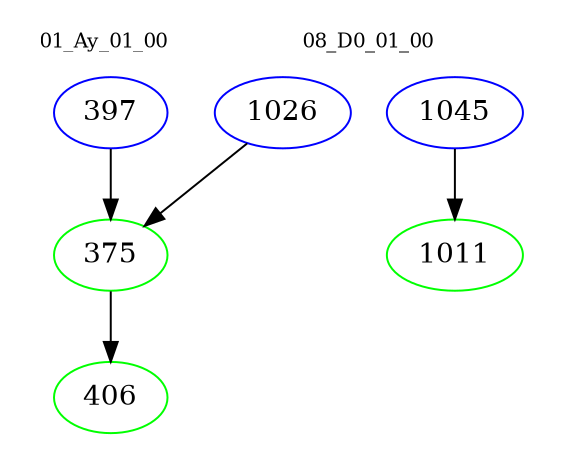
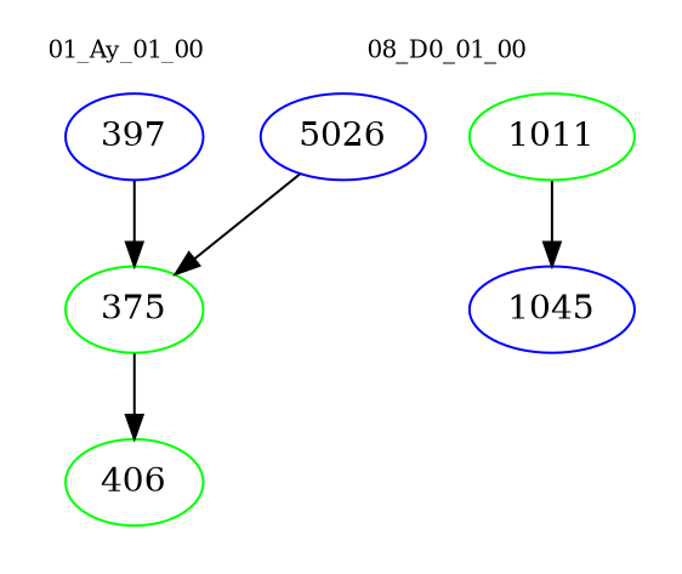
  digraph {
    node [color=blue]
    edge [color=black]
    n1 [label=397]
    n2 [color=green label=375]
    n3 [color=green label=406]
-   n4 [label=1026]
+   n4 [label=5026]
    n5 [color=green label=1011]
    n6 [label=1045]
    subgraph cluster_1 {
      color=white
      fontsize=10
      label="01_Ay_01_00"
      n1
      n2
      n3
    }
    subgraph cluster_2 {
      color=white
      fontsize=10
      label="08_D0_01_00"
      n4
      n5
      n6
    }
    n1 -> n2
    n2 -> n3
    n4 -> n2
-   n6 -> n5
+   n5 -> n6
  }
